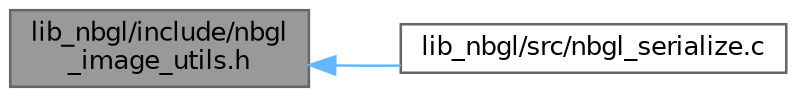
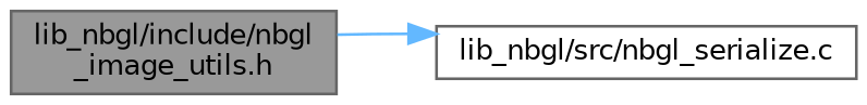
  digraph {
    rankdir=LR
    node [fontname=Helvetica fontsize=10 shape=box style=filled]
    n1 [color=gray40 fillcolor=grey60 fontcolor=black height=0.2 label="lib_nbgl/include/nbgl\l_image_utils.h" width=0.4]
    n2 [color=grey40 fillcolor=white height=0.2 label="lib_nbgl/src/nbgl_serialize.c" width=0.4]
-   n1 -> n2 [color=steelblue1 dir=back fontname=Helvetica fontsize=10 labelfontname=Helvetica labelfontsize=10 style=solid]
+   n2 -> n1 [color=steelblue1 dir=back fontname=Helvetica fontsize=10 labelfontname=Helvetica labelfontsize=10 style=solid]
  }
